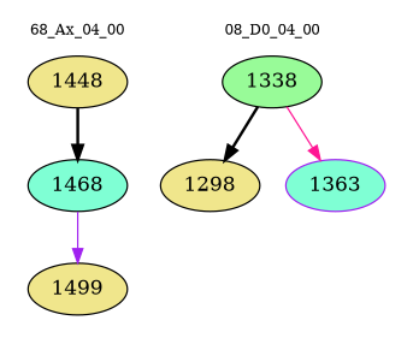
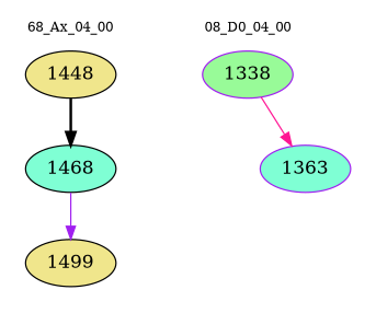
  digraph {
    node [color=black fillcolor=khaki style=filled]
    edge [color=black style=solid]
    n1 [fillcolor=aquamarine label=1468]
    n2 [label=1448]
    n3 [label=1499]
-   n4 [fillcolor=palegreen label=1338]
-   n5 [label=1298]
+   n4 [color=purple fillcolor=palegreen label=1338]
    n6 [color=purple fillcolor=aquamarine label=1363]
    subgraph cluster_1 {
      color=white
      fontsize=10
      label="68_Ax_04_00"
      n1
      n2
      n3
    }
    subgraph cluster_2 {
      color=white
      fontsize=10
      label="08_D0_04_00"
      n4
-     n5
      n6
    }
    n1 -> n3 [color=purple]
    n2 -> n1 [style=bold]
-   n4 -> n5 [style=bold]
    n4 -> n6 [color=deeppink]
  }
